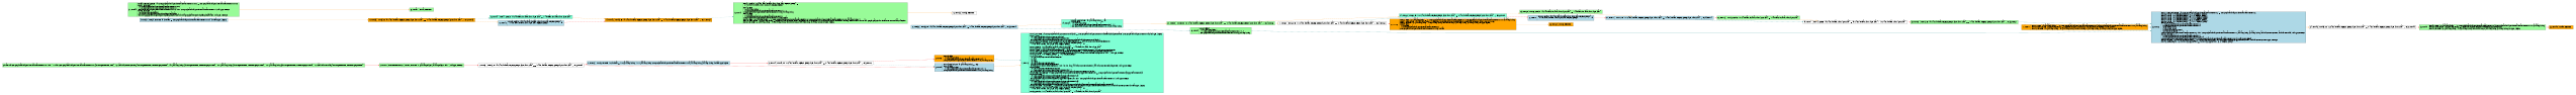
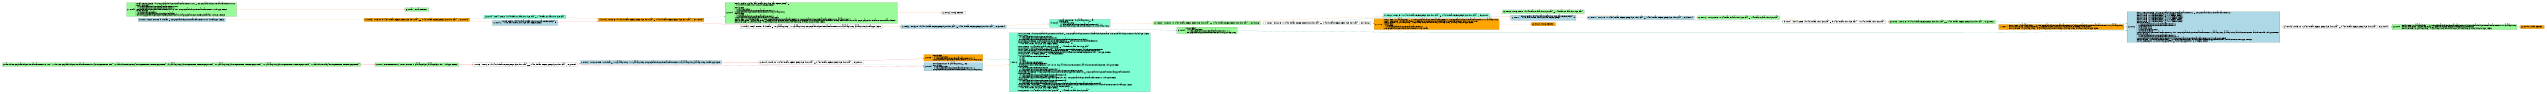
  digraph {
    rankdir=LR
    node [fillcolor=palegreen shape=record style=filled]
    edge [color=darkorange]
    n1 [label="{0\:\ 0x0000|MTH_ENTER_BLOCK\l|0x0000: INVOKE  (r7 I:java.lang.Object) java.lang.Object.\<init\>():void type: DIRECT \l}"]
    n2 [fillcolor=white label="{1\:\ 0x0003|0x0003: IF  (r9 I:?[int, boolean, OBJECT, ARRAY, byte, short, char]) == (0 ?[int, boolean, OBJECT, ARRAY, byte, short, char])  \-\> B:6:0x000f \l}"]
    n3 [fillcolor=lightblue label="{2\:\ 0x0005|0x0005: INVOKE  (r0 I:boolean) = (r10 I:java.lang.String), (r11 I:java.lang.String) com.google.android.gms.internal.measurement.zzz.zza(java.lang.String, java.lang.String):boolean type: STATIC \l}"]
    n4 [fillcolor=lightblue label="{6\:\ 0x000f|0x000f: CONST_STR  (r9 I:java.lang.String) =  \"FA\" \l0x0011: IPUT  \l  (r9 I:java.lang.String)\l  (r7 I:com.google.android.gms.internal.measurement.zzz)\l com.google.android.gms.internal.measurement.zzz.zzu java.lang.String \l}"]
    n5 [fillcolor=white label="{3\:\ 0x0009|0x0009: IF  (r0 I:?[int, boolean, OBJECT, ARRAY, byte, short, char]) != (0 ?[int, boolean, OBJECT, ARRAY, byte, short, char])  \-\> B:5:0x000c \l}"]
    n6 [fillcolor=aquamarine label="{7\:\ 0x0013|0x0013: INVOKE  (r9 I:com.google.android.gms.common.util.Clock) =  com.google.android.gms.common.util.DefaultClock.getInstance():com.google.android.gms.common.util.Clock type: STATIC \l0x0017: IPUT  \l  (r9 I:com.google.android.gms.common.util.Clock)\l  (r7 I:com.google.android.gms.internal.measurement.zzz)\l com.google.android.gms.internal.measurement.zzz.zzac com.google.android.gms.common.util.Clock \l0x0019: NEW_INSTANCE  (r9 I:java.util.concurrent.ThreadPoolExecutor) =  java.util.concurrent.ThreadPoolExecutor \l0x001b: CONST  (r1 I:?[int, float, boolean, short, byte, char, OBJECT, ARRAY]) = \l  (0 ?[int, float, boolean, short, byte, char, OBJECT, ARRAY])\l \l0x001c: CONST  (r2 I:?[boolean, int, float, short, byte, char]) = (1 ?[boolean, int, float, short, byte, char]) \l0x001d: CONST  (r3 I:?[long, double]) = (30 ?[long, double]) \l0x001f: SGET  (r5 I:java.util.concurrent.TimeUnit) =  java.util.concurrent.TimeUnit.SECONDS java.util.concurrent.TimeUnit \l0x0021: NEW_INSTANCE  (r6 I:java.util.concurrent.LinkedBlockingQueue) =  java.util.concurrent.LinkedBlockingQueue \l0x0023: INVOKE  (r6 I:java.util.concurrent.LinkedBlockingQueue) java.util.concurrent.LinkedBlockingQueue.\<init\>():void type: DIRECT \l0x0026: MOVE  (r0 I:?[OBJECT, ARRAY]) = (r9 I:?[OBJECT, ARRAY]) \l0x0027: INVOKE  \l  (r0 I:java.util.concurrent.ThreadPoolExecutor)\l  (r1 I:int)\l  (r2 I:int)\l  (r3 I:long)\l  (r5 I:java.util.concurrent.TimeUnit)\l  (r6 I:java.util.concurrent.BlockingQueue)\l java.util.concurrent.ThreadPoolExecutor.\<init\>(int, int, long, java.util.concurrent.TimeUnit, java.util.concurrent.BlockingQueue):void type: DIRECT \l0x002a: IPUT  \l  (r9 I:java.util.concurrent.ExecutorService)\l  (r7 I:com.google.android.gms.internal.measurement.zzz)\l com.google.android.gms.internal.measurement.zzz.zzad java.util.concurrent.ExecutorService \l0x002c: NEW_INSTANCE  (r9 I:com.google.android.gms.measurement.api.AppMeasurementSdk) =  com.google.android.gms.measurement.api.AppMeasurementSdk \l0x002e: INVOKE  \l  (r9 I:com.google.android.gms.measurement.api.AppMeasurementSdk)\l  (r7 I:com.google.android.gms.internal.measurement.zzz)\l com.google.android.gms.measurement.api.AppMeasurementSdk.\<init\>(com.google.android.gms.internal.measurement.zzz):void type: DIRECT \l0x0031: IPUT  \l  (r9 I:com.google.android.gms.measurement.api.AppMeasurementSdk)\l  (r7 I:com.google.android.gms.internal.measurement.zzz)\l com.google.android.gms.internal.measurement.zzz.zzae com.google.android.gms.measurement.api.AppMeasurementSdk \l0x0033: INVOKE  (r9 I:boolean) = (r8 I:android.content.Context) com.google.android.gms.internal.measurement.zzz.zzb(android.content.Context):boolean type: STATIC \l0x0037: CONST  (r0 I:?[int, float, boolean, short, byte, char, OBJECT, ARRAY]) = \l  (0 ?[int, float, boolean, short, byte, char, OBJECT, ARRAY])\l \l0x0038: CONST  (r1 I:?[boolean, int, float, short, byte, char]) = (1 ?[boolean, int, float, short, byte, char]) \l}"]
    n7 [fillcolor=orange label="{5\:\ 0x000c|0x000c: IPUT  \l  (r9 I:java.lang.String)\l  (r7 I:com.google.android.gms.internal.measurement.zzz)\l com.google.android.gms.internal.measurement.zzz.zzu java.lang.String \l}"]
    n8 [fillcolor=lightblue label="{9\:\ 0x003b|0x003b: INVOKE  (r9 I:boolean) =  com.google.android.gms.internal.measurement.zzz.zzh():boolean type: STATIC \l}"]
    n9 [fillcolor=orange label="{10\:\ 0x003f|0x003f: IF  (r9 I:?[int, boolean, OBJECT, ARRAY, byte, short, char]) == (0 ?[int, boolean, OBJECT, ARRAY, byte, short, char])  \-\> B:12:0x0042 \l}"]
    n10 [fillcolor=aquamarine label="{13\:\ 0x0044|0x0044: CONST  (r9 I:?[boolean, int, float, short, byte, char]) = (1 ?[boolean, int, float, short, byte, char]) \l}"]
    n11 [fillcolor=orange label="{14\:\ 0x0045|0x0045: IF  (r9 I:?[int, boolean, OBJECT, ARRAY, byte, short, char]) != (0 ?[int, boolean, OBJECT, ARRAY, byte, short, char])  \-\> B:17:0x0054 \l}"]
    n12 [fillcolor=lightblue label="{12\:\ 0x0042|0x0042: CONST  (r9 I:?[int, float, boolean, short, byte, char, OBJECT, ARRAY]) = \l  (0 ?[int, float, boolean, short, byte, char, OBJECT, ARRAY])\l \l}"]
    n13 [label="{15\:\ 0x0047|0x0047: CONST  (r8 I:?[int, float, boolean, short, byte, char, OBJECT, ARRAY]) = \l  (0 ?[int, float, boolean, short, byte, char, OBJECT, ARRAY])\l \l0x0048: IPUT  \l  (r8 I:java.lang.String)\l  (r7 I:com.google.android.gms.internal.measurement.zzz)\l com.google.android.gms.internal.measurement.zzz.zzaq java.lang.String \l0x004a: IPUT  \l  (r1 I:boolean)\l  (r7 I:com.google.android.gms.internal.measurement.zzz)\l com.google.android.gms.internal.measurement.zzz.zzap boolean \l0x004c: IGET  (r8 I:java.lang.String) = (r7 I:com.google.android.gms.internal.measurement.zzz) com.google.android.gms.internal.measurement.zzz.zzu java.lang.String \l0x004e: CONST_STR  (r9 I:java.lang.String) =  \"Disabling data collection. Found google_app_id in strings.xml but Google Analytics for Firebase is missing. Remove this value or add Google Analytics for Firebase to resume data collection.\" \l0x0050: INVOKE  (r8 I:java.lang.String), (r9 I:java.lang.String) android.util.Log.w(java.lang.String, java.lang.String):int type: STATIC \l}"]
+   n14 [fillcolor=white label="{17\:\ 0x0054|0x0054: INVOKE  (r9 I:boolean) = (r10 I:java.lang.String), (r11 I:java.lang.String) com.google.android.gms.internal.measurement.zzz.zza(java.lang.String, java.lang.String):boolean type: STATIC \l}"]
    n15 [fillcolor=white label="{16\:\ 0x0053|0x0053: RETURN   \l}"]
    n16 [fillcolor=lightblue label="{18\:\ 0x0058|0x0058: IF  (r9 I:?[int, boolean, OBJECT, ARRAY, byte, short, char]) != (0 ?[int, boolean, OBJECT, ARRAY, byte, short, char])  \-\> B:32:0x007f \l}"]
    n17 [fillcolor=aquamarine label="{19\:\ 0x005a|0x005a: CONST_STR  (r9 I:java.lang.String) =  \"fa\" \l0x005c: IPUT  \l  (r9 I:java.lang.String)\l  (r7 I:com.google.android.gms.internal.measurement.zzz)\l com.google.android.gms.internal.measurement.zzz.zzaq java.lang.String \l}"]
    n18 [label="{32\:\ 0x007f|0x007f: IPUT  \l  (r10 I:java.lang.String)\l  (r7 I:com.google.android.gms.internal.measurement.zzz)\l com.google.android.gms.internal.measurement.zzz.zzaq java.lang.String \l}"]
    n19 [label="{20\:\ 0x005e|0x005e: IF  (r10 I:?[int, boolean, OBJECT, ARRAY, byte, short, char]) == (0 ?[int, boolean, OBJECT, ARRAY, byte, short, char])  \-\> B:24:0x006c \l}"]
    n20 [fillcolor=lightblue label="{33\:\ 0x0081|0x0081: NEW_INSTANCE  (r9 I:com.google.android.gms.internal.measurement.zzy) =  com.google.android.gms.internal.measurement.zzy \l0x0083: MOVE  (r1 I:?[OBJECT, ARRAY]) = (r9 I:?[OBJECT, ARRAY]) \l0x0084: MOVE  (r2 I:?[OBJECT, ARRAY]) = (r7 I:?[OBJECT, ARRAY]) \l0x0085: MOVE  (r3 I:?[OBJECT, ARRAY]) = (r10 I:?[OBJECT, ARRAY]) \l0x0086: MOVE  (r4 I:?[OBJECT, ARRAY]) = (r11 I:?[OBJECT, ARRAY]) \l0x0087: MOVE  (r5 I:?[OBJECT, ARRAY]) = (r8 I:?[OBJECT, ARRAY]) \l0x0088: MOVE  (r6 I:?[OBJECT, ARRAY]) = (r12 I:?[OBJECT, ARRAY]) \l5x0089: INVOKE  \l  (r1 I:com.google.android.gms.internal.measurement.zzy)\l  (r2 I:com.google.android.gms.internal.measurement.zzz)\l  (r3 I:java.lang.String)\l  (r4 I:java.lang.String)\l  (r5 I:android.content.Context)\l  (r6 I:android.os.Bundle)\l com.google.android.gms.internal.measurement.zzy.\<init\>(com.google.android.gms.internal.measurement.zzz, java.lang.String, java.lang.String, android.content.Context, android.os.Bundle):void type: DIRECT \l0x008c: INVOKE  \l  (r7 I:com.google.android.gms.internal.measurement.zzz)\l  (r9 I:com.google.android.gms.internal.measurement.zzz$zzb)\l com.google.android.gms.internal.measurement.zzz.zza(com.google.android.gms.internal.measurement.zzz$zzb):void type: DIRECT \l0x008f: INVOKE  (r8 I:android.content.Context) = (r8 I:android.content.Context) android.content.Context.getApplicationContext():android.content.Context type: VIRTUAL \l0x0093: CHECK_CAST  (r8 I:android.app.Application) = (android.app.Application) (r8 I:?[OBJECT, ARRAY]) \l}"]
    n21 [fillcolor=white label="{21\:\ 0x0060|0x0060: IF  (r11 I:?[int, boolean, OBJECT, ARRAY, byte, short, char]) == (0 ?[int, boolean, OBJECT, ARRAY, byte, short, char])  \-\> B:24:0x006c \l}"]
    n22 [fillcolor=aquamarine label="{24\:\ 0x006c|0x006c: IF  (r10 I:?[int, boolean, OBJECT, ARRAY, byte, short, char]) != (0 ?[int, boolean, OBJECT, ARRAY, byte, short, char])  \-\> B:26:0x0070 \l}"]
    n23 [fillcolor=orange label="{22\:\ 0x0062|0x0062: IGET  (r8 I:java.lang.String) = (r7 I:com.google.android.gms.internal.measurement.zzz) com.google.android.gms.internal.measurement.zzz.zzu java.lang.String \l0x0064: CONST_STR  (r9 I:java.lang.String) =  \"Deferring to Google Analytics for Firebase for event data collection. https:\/\/goo.gl\/J1sWQy\" \l0x0066: INVOKE  (r8 I:java.lang.String), (r9 I:java.lang.String) android.util.Log.v(java.lang.String, java.lang.String):int type: STATIC \l0x0069: IPUT  \l  (r1 I:boolean)\l  (r7 I:com.google.android.gms.internal.measurement.zzz)\l com.google.android.gms.internal.measurement.zzz.zzap boolean \l}"]
    n24 [label="{25\:\ 0x006e|0x006e: CONST  (r9 I:?[boolean, int, float, short, byte, char]) = (1 ?[boolean, int, float, short, byte, char]) \l}"]
    n25 [fillcolor=lightblue label="{26\:\ 0x0070|0x0070: CONST  (r9 I:?[int, float, boolean, short, byte, char, OBJECT, ARRAY]) = \l  (0 ?[int, float, boolean, short, byte, char, OBJECT, ARRAY])\l \l}"]
    n26 [fillcolor=orange label="{23\:\ 0x006b|0x006b: RETURN   \l}"]
    n27 [fillcolor=lightblue label="{27\:\ 0x0071|0x0071: IF  (r11 I:?[int, boolean, OBJECT, ARRAY, byte, short, char]) != (0 ?[int, boolean, OBJECT, ARRAY, byte, short, char])  \-\> B:29:0x0074 \l}"]
    n28 [label="{28\:\ 0x0073|0x0073: CONST  (r0 I:?[boolean, int, float, short, byte, char]) = (1 ?[boolean, int, float, short, byte, char]) \l}"]
    n29 [fillcolor=white label="{29\:\ 0x0074|0x0074: ARITH  (r9 I:?[int, boolean, short, byte, char]) = (r9 I:?[int, boolean, short, byte, char]) ^ (r0 I:?[int, boolean, short, byte, char]) \l}"]
    n30 [label="{30\:\ 0x0075|0x0075: IF  (r9 I:?[int, boolean, OBJECT, ARRAY, byte, short, char]) == (0 ?[int, boolean, OBJECT, ARRAY, byte, short, char])  \-\> B:33:0x0081 \l}"]
    n31 [fillcolor=orange label="{31\:\ 0x0077|0x0077: IGET  (r9 I:java.lang.String) = (r7 I:com.google.android.gms.internal.measurement.zzz) com.google.android.gms.internal.measurement.zzz.zzu java.lang.String \l0x0079: CONST_STR  (r0 I:java.lang.String) =  \"Specified origin or custom app id is null. Both parameters will be ignored.\" \l0x007b: INVOKE  (r9 I:java.lang.String), (r0 I:java.lang.String) android.util.Log.w(java.lang.String, java.lang.String):int type: STATIC \l}"]
    n32 [fillcolor=white label="{34\:\ 0x0095|0x0095: IF  (r8 I:?[int, boolean, OBJECT, ARRAY, byte, short, char]) != (0 ?[int, boolean, OBJECT, ARRAY, byte, short, char])  \-\> B:37:0x009f \l}"]
    n33 [label="{35\:\ 0x0097|0x0097: IGET  (r8 I:java.lang.String) = (r7 I:com.google.android.gms.internal.measurement.zzz) com.google.android.gms.internal.measurement.zzz.zzu java.lang.String \l0x0099: CONST_STR  (r9 I:java.lang.String) =  \"Unable to register lifecycle notifications. Application null.\" \l0x009b: INVOKE  (r8 I:java.lang.String), (r9 I:java.lang.String) android.util.Log.w(java.lang.String, java.lang.String):int type: STATIC \l}"]
    n34 [fillcolor=orange label="{36\:\ 0x009e|0x009e: RETURN   \l}"]
    n35 [label="{37\:\ 0x009f|0x009f: NEW_INSTANCE  (r9 I:com.google.android.gms.internal.measurement.zzz$zzc) =  com.google.android.gms.internal.measurement.zzz$zzc \l0x00a1: INVOKE  \l  (r9 I:com.google.android.gms.internal.measurement.zzz$zzc)\l  (r7 I:com.google.android.gms.internal.measurement.zzz)\l com.google.android.gms.internal.measurement.zzz.zzc.\<init\>(com.google.android.gms.internal.measurement.zzz):void type: DIRECT \l0x00a4: INVOKE  \l  (r8 I:android.app.Application)\l  (r9 I:android.app.Application$ActivityLifecycleCallbacks)\l android.app.Application.registerActivityLifecycleCallbacks(android.app.Application$ActivityLifecycleCallbacks):void type: VIRTUAL \l}"]
    n36 [label="{38\:\ 0x00a7|0x00a7: RETURN   \l}"]
    n37 [label="{private void com.google.android.gms.internal.measurement.zzz.\<init\>((r7 'this' I:com.google.android.gms.internal.measurement.zzz A[IMMUTABLE_TYPE, THIS]), (r8 I:android.content.Context A[IMMUTABLE_TYPE, METHOD_ARGUMENT]), (r9 I:java.lang.String A[IMMUTABLE_TYPE, METHOD_ARGUMENT]), (r10 I:java.lang.String A[IMMUTABLE_TYPE, METHOD_ARGUMENT]), (r11 I:java.lang.String A[IMMUTABLE_TYPE, METHOD_ARGUMENT]), (r12 I:android.os.Bundle A[IMMUTABLE_TYPE, METHOD_ARGUMENT])) }"]
    n1 -> n2 [color=red]
    n2 -> n3 [color=red style=dashed]
    n2 -> n4 [color=red]
    n3 -> n5 [color=red]
    n4 -> n6
    n5 -> n4 [color=teal style=dashed]
    n5 -> n7 [color=red]
    n7 -> n6 [color=teal]
    n8 -> n9
    n9 -> n10 [color=teal style=dashed]
    n9 -> n12
    n10 -> n11
    n11 -> n13 [color=teal style=dashed]
+   n11 -> n14 [color=red]
    n12 -> n11 [color=red]
    n13 -> n15
+   n14 -> n16
    n16 -> n17 [style=solid]
    n16 -> n18 [color=teal]
    n17 -> n19
    n18 -> n20 [color=teal]
    n19 -> n21 [style=dashed]
    n19 -> n22
    n20 -> n32
    n21 -> n22 [color=teal]
    n21 -> n23 [color=red style=dashed]
    n22 -> n24 [style=dashed]
    n22 -> n25 [color=red]
    n23 -> n26
    n24 -> n27
    n25 -> n27 [color=red]
    n27 -> n28 [color=red style=dashed]
    n27 -> n29 [color=teal]
    n28 -> n29
    n29 -> n30 [color=red]
    n30 -> n20 [color=teal]
    n30 -> n31 [style=dashed]
    n31 -> n20 [color=teal]
    n32 -> n33 [color=red style=dashed]
    n33 -> n34 [color=red]
    n35 -> n36
    n37 -> n1 [color=red]
  }
